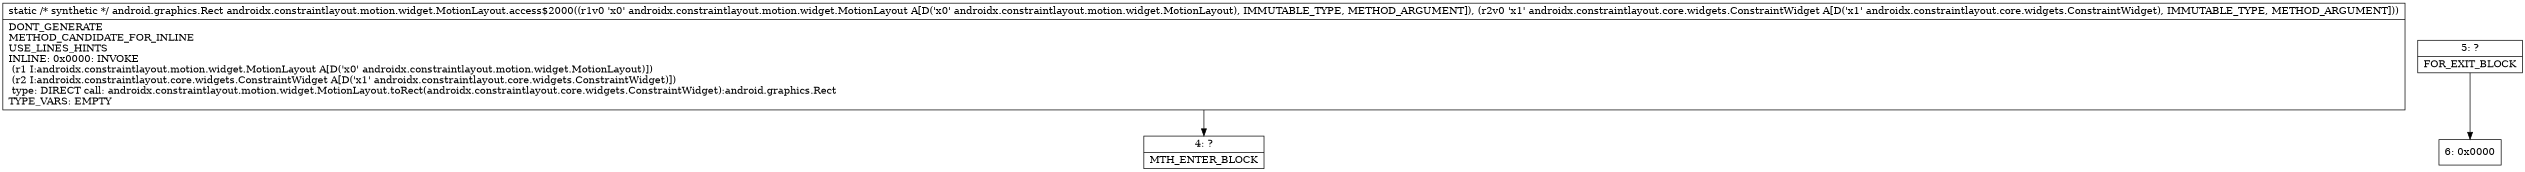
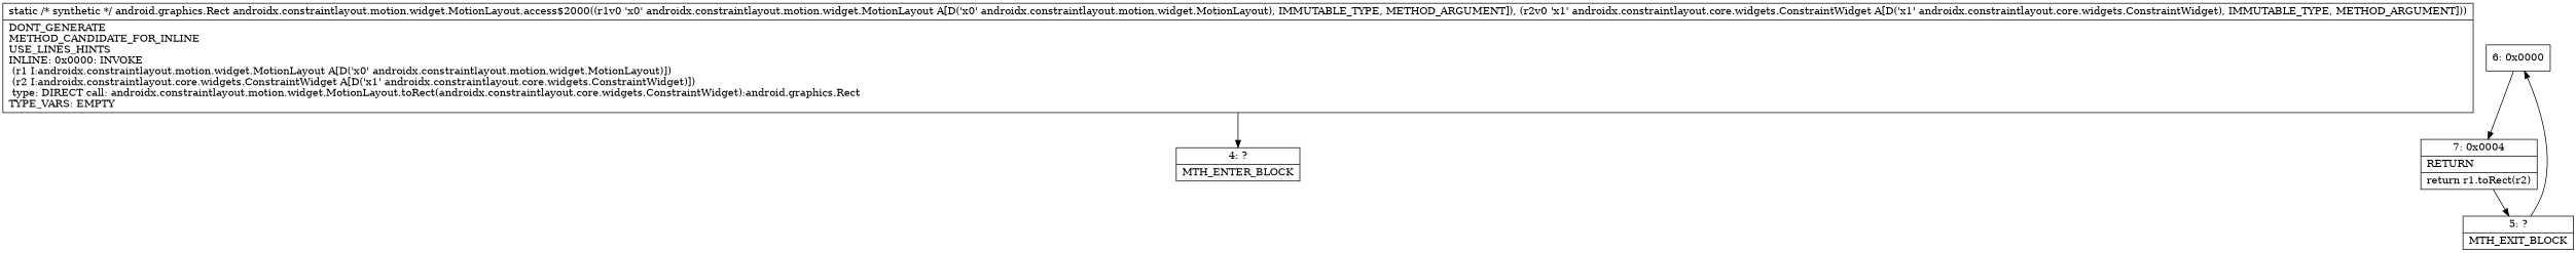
  digraph {
    node [shape=record]
    n1 [label="{4\:\ ?|MTH_ENTER_BLOCK\l}"]
    n2 [label="{6\:\ 0x0000}"]
-   n4 [label="{5\:\ ?|FOR_EXIT_BLOCK\l}"]
+   n3 [label="{7\:\ 0x0004|RETURN\l|return r1.toRect(r2)\l}"]
+   n4 [label="{5\:\ ?|MTH_EXIT_BLOCK\l}"]
    n5 [label="{static \/* synthetic *\/ android.graphics.Rect androidx.constraintlayout.motion.widget.MotionLayout.access$2000((r1v0 'x0' androidx.constraintlayout.motion.widget.MotionLayout A[D('x0' androidx.constraintlayout.motion.widget.MotionLayout), IMMUTABLE_TYPE, METHOD_ARGUMENT]), (r2v0 'x1' androidx.constraintlayout.core.widgets.ConstraintWidget A[D('x1' androidx.constraintlayout.core.widgets.ConstraintWidget), IMMUTABLE_TYPE, METHOD_ARGUMENT]))  | DONT_GENERATE\lMETHOD_CANDIDATE_FOR_INLINE\lUSE_LINES_HINTS\lINLINE: 0x0000: INVOKE  \l  (r1 I:androidx.constraintlayout.motion.widget.MotionLayout A[D('x0' androidx.constraintlayout.motion.widget.MotionLayout)])\l  (r2 I:androidx.constraintlayout.core.widgets.ConstraintWidget A[D('x1' androidx.constraintlayout.core.widgets.ConstraintWidget)])\l type: DIRECT call: androidx.constraintlayout.motion.widget.MotionLayout.toRect(androidx.constraintlayout.core.widgets.ConstraintWidget):android.graphics.Rect\lTYPE_VARS: EMPTY\l}"]
+   n2 -> n3
+   n3 -> n4
    n4 -> n2
    n5 -> n1
  }
